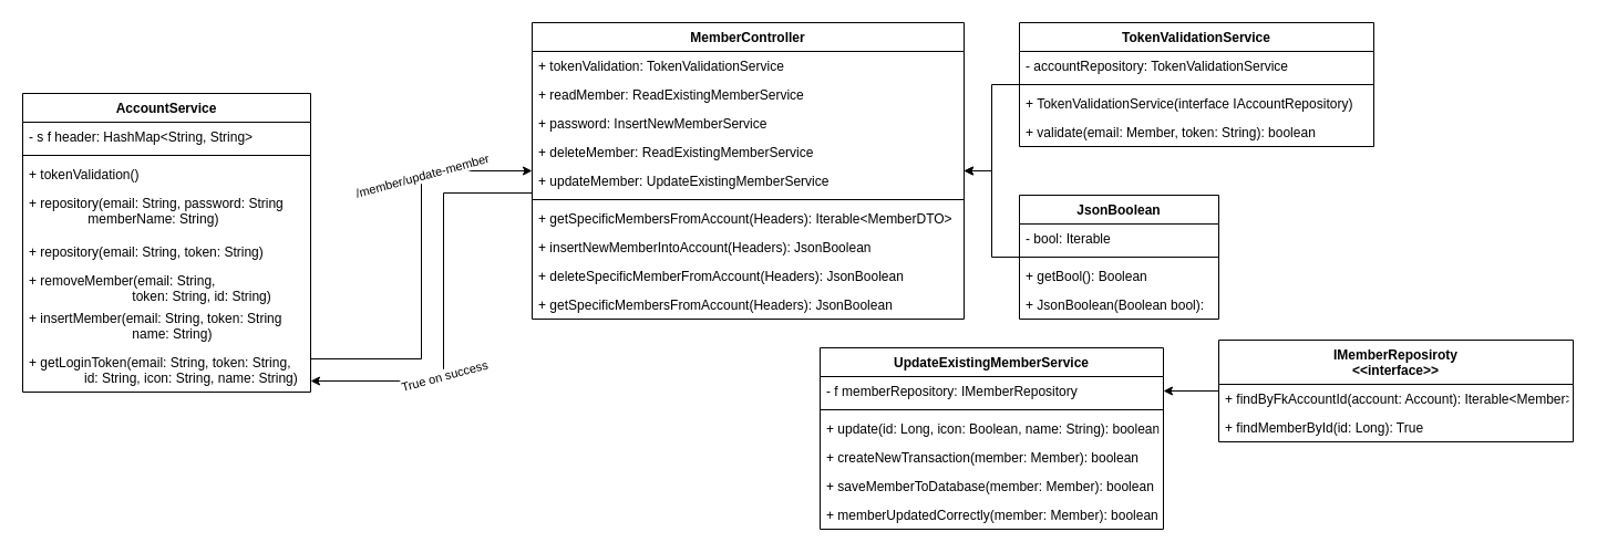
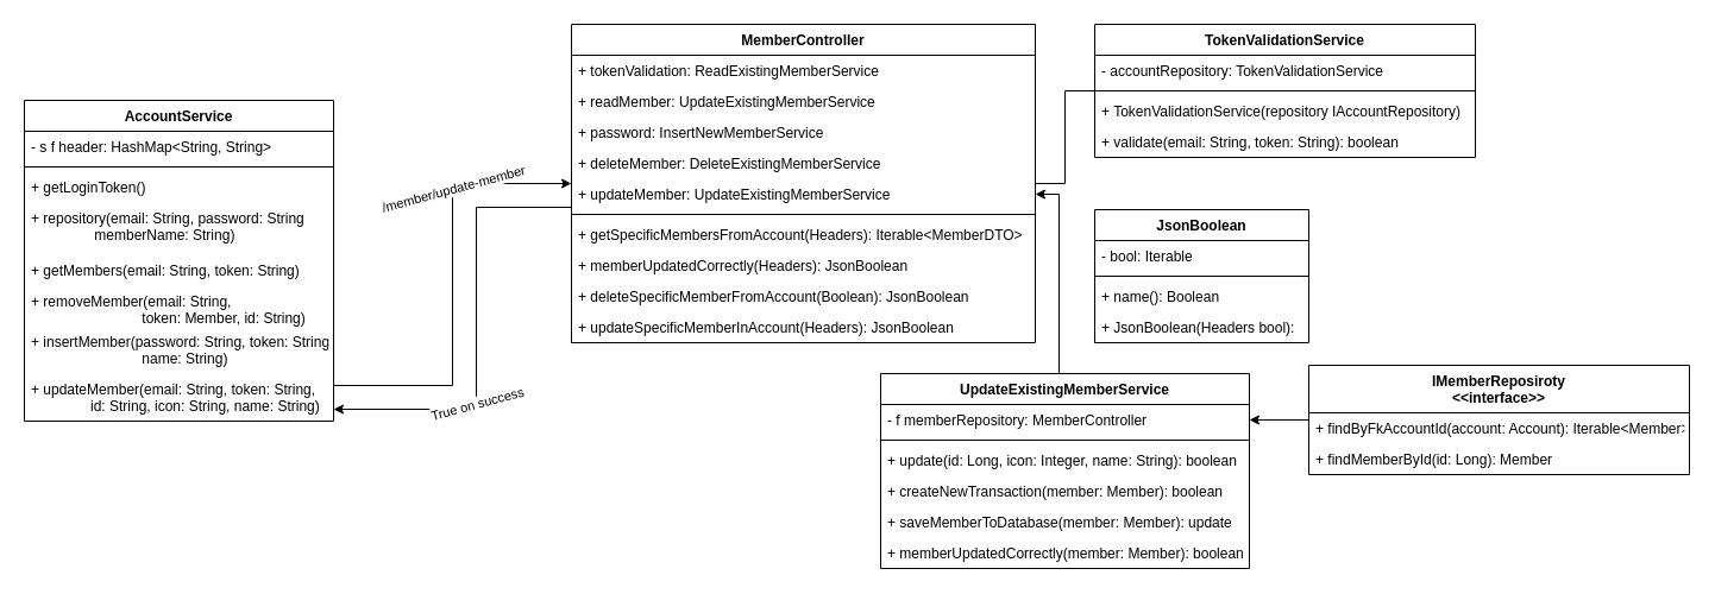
  <mxCell id="0" />
  <mxCell id="1" parent="0" />
  <mxCell id="2" value="AccountService" style="swimlane;fontStyle=1;align=center;verticalAlign=top;childLayout=stackLayout;horizontal=1;startSize=26;horizontalStack=0;resizeParent=1;resizeParentMax=0;resizeLast=0;collapsible=1;marginBottom=0;" vertex="1" parent="1"><mxGeometry x="20" y="84" width="260" height="270" as="geometry" /></mxCell>
  <mxCell id="3" value="- s f header: HashMap&lt;String, String&gt;" style="text;strokeColor=none;fillColor=none;align=left;verticalAlign=top;spacingLeft=4;spacingRight=4;overflow=hidden;rotatable=0;points=[[0,0.5],[1,0.5]];portConstraint=eastwest;" vertex="1" parent="2"><mxGeometry y="26" width="260" height="26" as="geometry" /></mxCell>
  <mxCell id="4" value="" style="line;strokeWidth=1;fillColor=none;align=left;verticalAlign=middle;spacingTop=-1;spacingLeft=3;spacingRight=3;rotatable=0;labelPosition=right;points=[];portConstraint=eastwest;" vertex="1" parent="2"><mxGeometry y="52" width="260" height="8" as="geometry" /></mxCell>
- <mxCell id="5" value="+ tokenValidation()" style="text;strokeColor=none;fillColor=none;align=left;verticalAlign=top;spacingLeft=4;spacingRight=4;overflow=hidden;rotatable=0;points=[[0,0.5],[1,0.5]];portConstraint=eastwest;" vertex="1" parent="2"><mxGeometry y="60" width="260" height="26" as="geometry" /></mxCell>
+ <mxCell id="5" value="+ getLoginToken()" style="text;strokeColor=none;fillColor=none;align=left;verticalAlign=top;spacingLeft=4;spacingRight=4;overflow=hidden;rotatable=0;points=[[0,0.5],[1,0.5]];portConstraint=eastwest;" vertex="1" parent="2"><mxGeometry y="60" width="260" height="26" as="geometry" /></mxCell>
  <mxCell id="6" value="+ repository(email: String, password: String&#10;                memberName: String)" style="text;strokeColor=none;fillColor=none;align=left;verticalAlign=top;spacingLeft=4;spacingRight=4;overflow=hidden;rotatable=0;points=[[0,0.5],[1,0.5]];portConstraint=eastwest;" vertex="1" parent="2"><mxGeometry y="86" width="260" height="44" as="geometry" /></mxCell>
- <mxCell id="7" value="+ repository(email: String, token: String)" style="text;strokeColor=none;fillColor=none;align=left;verticalAlign=top;spacingLeft=4;spacingRight=4;overflow=hidden;rotatable=0;points=[[0,0.5],[1,0.5]];portConstraint=eastwest;" vertex="1" parent="2"><mxGeometry y="130" width="260" height="26" as="geometry" /></mxCell>
- <mxCell id="8" value="+ removeMember(email: String, &#10;                            token: String, id: String)" style="text;strokeColor=none;fillColor=none;align=left;verticalAlign=top;spacingLeft=4;spacingRight=4;overflow=hidden;rotatable=0;points=[[0,0.5],[1,0.5]];portConstraint=eastwest;" vertex="1" parent="2"><mxGeometry y="156" width="260" height="34" as="geometry" /></mxCell>
- <mxCell id="9" value="+ insertMember(email: String, token: String&#10;                            name: String)" style="text;strokeColor=none;fillColor=none;align=left;verticalAlign=top;spacingLeft=4;spacingRight=4;overflow=hidden;rotatable=0;points=[[0,0.5],[1,0.5]];portConstraint=eastwest;" vertex="1" parent="2"><mxGeometry y="190" width="260" height="40" as="geometry" /></mxCell>
- <mxCell id="10" value="+ getLoginToken(email: String, token: String,&#10;               id: String, icon: String, name: String)" style="text;strokeColor=none;fillColor=none;align=left;verticalAlign=top;spacingLeft=4;spacingRight=4;overflow=hidden;rotatable=0;points=[[0,0.5],[1,0.5]];portConstraint=eastwest;" vertex="1" parent="2"><mxGeometry y="230" width="260" height="40" as="geometry" /></mxCell>
+ <mxCell id="7" value="+ getMembers(email: String, token: String)" style="text;strokeColor=none;fillColor=none;align=left;verticalAlign=top;spacingLeft=4;spacingRight=4;overflow=hidden;rotatable=0;points=[[0,0.5],[1,0.5]];portConstraint=eastwest;" vertex="1" parent="2"><mxGeometry y="130" width="260" height="26" as="geometry" /></mxCell>
+ <mxCell id="8" value="+ removeMember(email: String, &#10;                            token: Member, id: String)" style="text;strokeColor=none;fillColor=none;align=left;verticalAlign=top;spacingLeft=4;spacingRight=4;overflow=hidden;rotatable=0;points=[[0,0.5],[1,0.5]];portConstraint=eastwest;" vertex="1" parent="2"><mxGeometry y="156" width="260" height="34" as="geometry" /></mxCell>
+ <mxCell id="9" value="+ insertMember(password: String, token: String&#10;                            name: String)" style="text;strokeColor=none;fillColor=none;align=left;verticalAlign=top;spacingLeft=4;spacingRight=4;overflow=hidden;rotatable=0;points=[[0,0.5],[1,0.5]];portConstraint=eastwest;" vertex="1" parent="2"><mxGeometry y="190" width="260" height="40" as="geometry" /></mxCell>
+ <mxCell id="10" value="+ updateMember(email: String, token: String,&#10;               id: String, icon: String, name: String)" style="text;strokeColor=none;fillColor=none;align=left;verticalAlign=top;spacingLeft=4;spacingRight=4;overflow=hidden;rotatable=0;points=[[0,0.5],[1,0.5]];portConstraint=eastwest;" vertex="1" parent="2"><mxGeometry y="230" width="260" height="40" as="geometry" /></mxCell>
  <mxCell id="11" value="MemberController" style="swimlane;fontStyle=1;align=center;verticalAlign=top;childLayout=stackLayout;horizontal=1;startSize=26;horizontalStack=0;resizeParent=1;resizeParentMax=0;resizeLast=0;collapsible=1;marginBottom=0;" vertex="1" parent="1"><mxGeometry x="480" y="20" width="390" height="268" as="geometry" /></mxCell>
- <mxCell id="12" value="+ tokenValidation: TokenValidationService " style="text;strokeColor=none;fillColor=none;align=left;verticalAlign=top;spacingLeft=4;spacingRight=4;overflow=hidden;rotatable=0;points=[[0,0.5],[1,0.5]];portConstraint=eastwest;" vertex="1" parent="11"><mxGeometry y="26" width="390" height="26" as="geometry" /></mxCell>
- <mxCell id="13" value="+ readMember: ReadExistingMemberService " style="text;strokeColor=none;fillColor=none;align=left;verticalAlign=top;spacingLeft=4;spacingRight=4;overflow=hidden;rotatable=0;points=[[0,0.5],[1,0.5]];portConstraint=eastwest;" vertex="1" parent="11"><mxGeometry y="52" width="390" height="26" as="geometry" /></mxCell>
+ <mxCell id="12" value="+ tokenValidation: ReadExistingMemberService " style="text;strokeColor=none;fillColor=none;align=left;verticalAlign=top;spacingLeft=4;spacingRight=4;overflow=hidden;rotatable=0;points=[[0,0.5],[1,0.5]];portConstraint=eastwest;" vertex="1" parent="11"><mxGeometry y="26" width="390" height="26" as="geometry" /></mxCell>
+ <mxCell id="13" value="+ readMember: UpdateExistingMemberService " style="text;strokeColor=none;fillColor=none;align=left;verticalAlign=top;spacingLeft=4;spacingRight=4;overflow=hidden;rotatable=0;points=[[0,0.5],[1,0.5]];portConstraint=eastwest;" vertex="1" parent="11"><mxGeometry y="52" width="390" height="26" as="geometry" /></mxCell>
  <mxCell id="14" value="+ password: InsertNewMemberService " style="text;strokeColor=none;fillColor=none;align=left;verticalAlign=top;spacingLeft=4;spacingRight=4;overflow=hidden;rotatable=0;points=[[0,0.5],[1,0.5]];portConstraint=eastwest;" vertex="1" parent="11"><mxGeometry y="78" width="390" height="26" as="geometry" /></mxCell>
- <mxCell id="15" value="+ deleteMember: ReadExistingMemberService " style="text;strokeColor=none;fillColor=none;align=left;verticalAlign=top;spacingLeft=4;spacingRight=4;overflow=hidden;rotatable=0;points=[[0,0.5],[1,0.5]];portConstraint=eastwest;" vertex="1" parent="11"><mxGeometry y="104" width="390" height="26" as="geometry" /></mxCell>
+ <mxCell id="15" value="+ deleteMember: DeleteExistingMemberService " style="text;strokeColor=none;fillColor=none;align=left;verticalAlign=top;spacingLeft=4;spacingRight=4;overflow=hidden;rotatable=0;points=[[0,0.5],[1,0.5]];portConstraint=eastwest;" vertex="1" parent="11"><mxGeometry y="104" width="390" height="26" as="geometry" /></mxCell>
  <mxCell id="16" value="+ updateMember: UpdateExistingMemberService " style="text;strokeColor=none;fillColor=none;align=left;verticalAlign=top;spacingLeft=4;spacingRight=4;overflow=hidden;rotatable=0;points=[[0,0.5],[1,0.5]];portConstraint=eastwest;" vertex="1" parent="11"><mxGeometry y="130" width="390" height="26" as="geometry" /></mxCell>
  <mxCell id="17" value="" style="line;strokeWidth=1;fillColor=none;align=left;verticalAlign=middle;spacingTop=-1;spacingLeft=3;spacingRight=3;rotatable=0;labelPosition=right;points=[];portConstraint=eastwest;" vertex="1" parent="11"><mxGeometry y="156" width="390" height="8" as="geometry" /></mxCell>
  <mxCell id="18" value="+ getSpecificMembersFromAccount(Headers): Iterable&lt;MemberDTO&gt;" style="text;strokeColor=none;fillColor=none;align=left;verticalAlign=top;spacingLeft=4;spacingRight=4;overflow=hidden;rotatable=0;points=[[0,0.5],[1,0.5]];portConstraint=eastwest;" vertex="1" parent="11"><mxGeometry y="164" width="390" height="26" as="geometry" /></mxCell>
- <mxCell id="19" value="+ insertNewMemberIntoAccount(Headers): JsonBoolean" style="text;strokeColor=none;fillColor=none;align=left;verticalAlign=top;spacingLeft=4;spacingRight=4;overflow=hidden;rotatable=0;points=[[0,0.5],[1,0.5]];portConstraint=eastwest;" vertex="1" parent="11"><mxGeometry y="190" width="390" height="26" as="geometry" /></mxCell>
- <mxCell id="20" value="+ deleteSpecificMemberFromAccount(Headers): JsonBoolean" style="text;strokeColor=none;fillColor=none;align=left;verticalAlign=top;spacingLeft=4;spacingRight=4;overflow=hidden;rotatable=0;points=[[0,0.5],[1,0.5]];portConstraint=eastwest;" vertex="1" parent="11"><mxGeometry y="216" width="390" height="26" as="geometry" /></mxCell>
- <mxCell id="21" value="+ getSpecificMembersFromAccount(Headers): JsonBoolean" style="text;strokeColor=none;fillColor=none;align=left;verticalAlign=top;spacingLeft=4;spacingRight=4;overflow=hidden;rotatable=0;points=[[0,0.5],[1,0.5]];portConstraint=eastwest;" vertex="1" parent="11"><mxGeometry y="242" width="390" height="26" as="geometry" /></mxCell>
+ <mxCell id="19" value="+ memberUpdatedCorrectly(Headers): JsonBoolean" style="text;strokeColor=none;fillColor=none;align=left;verticalAlign=top;spacingLeft=4;spacingRight=4;overflow=hidden;rotatable=0;points=[[0,0.5],[1,0.5]];portConstraint=eastwest;" vertex="1" parent="11"><mxGeometry y="190" width="390" height="26" as="geometry" /></mxCell>
+ <mxCell id="20" value="+ deleteSpecificMemberFromAccount(Boolean): JsonBoolean" style="text;strokeColor=none;fillColor=none;align=left;verticalAlign=top;spacingLeft=4;spacingRight=4;overflow=hidden;rotatable=0;points=[[0,0.5],[1,0.5]];portConstraint=eastwest;" vertex="1" parent="11"><mxGeometry y="216" width="390" height="26" as="geometry" /></mxCell>
+ <mxCell id="21" value="+ updateSpecificMemberInAccount(Headers): JsonBoolean" style="text;strokeColor=none;fillColor=none;align=left;verticalAlign=top;spacingLeft=4;spacingRight=4;overflow=hidden;rotatable=0;points=[[0,0.5],[1,0.5]];portConstraint=eastwest;" vertex="1" parent="11"><mxGeometry y="242" width="390" height="26" as="geometry" /></mxCell>
  <mxCell id="22" style="edgeStyle=orthogonalEdgeStyle;rounded=0;orthogonalLoop=1;jettySize=auto;html=1;" edge="1" parent="1" source="10" target="16"><mxGeometry relative="1" as="geometry"><Array as="points"><mxPoint x="380" y="324" /><mxPoint x="380" y="154" /></Array></mxGeometry></mxCell>
  <mxCell id="23" value="/member/update-member" style="edgeLabel;html=1;align=center;verticalAlign=middle;resizable=0;points=[];rotation=-15;" vertex="1" connectable="0" parent="22"><mxGeometry x="-0.184" y="-2" relative="1" as="geometry"><mxPoint x="-2" y="-114" as="offset" /></mxGeometry></mxCell>
- <mxCell id="24" style="edgeStyle=orthogonalEdgeStyle;rounded=0;orthogonalLoop=1;jettySize=auto;html=1;" edge="1" parent="1" source="25" target="11"><mxGeometry relative="1" as="geometry" /></mxCell>
  <mxCell id="25" value="JsonBoolean" style="swimlane;fontStyle=1;align=center;verticalAlign=top;childLayout=stackLayout;horizontal=1;startSize=26;horizontalStack=0;resizeParent=1;resizeParentMax=0;resizeLast=0;collapsible=1;marginBottom=0;" vertex="1" parent="1"><mxGeometry x="920" y="176" width="180" height="112" as="geometry" /></mxCell>
  <mxCell id="26" value="- bool: Iterable" style="text;strokeColor=none;fillColor=none;align=left;verticalAlign=top;spacingLeft=4;spacingRight=4;overflow=hidden;rotatable=0;points=[[0,0.5],[1,0.5]];portConstraint=eastwest;" vertex="1" parent="25"><mxGeometry y="26" width="180" height="26" as="geometry" /></mxCell>
  <mxCell id="27" value="" style="line;strokeWidth=1;fillColor=none;align=left;verticalAlign=middle;spacingTop=-1;spacingLeft=3;spacingRight=3;rotatable=0;labelPosition=right;points=[];portConstraint=eastwest;" vertex="1" parent="25"><mxGeometry y="52" width="180" height="8" as="geometry" /></mxCell>
- <mxCell id="28" value="+ getBool(): Boolean" style="text;strokeColor=none;fillColor=none;align=left;verticalAlign=top;spacingLeft=4;spacingRight=4;overflow=hidden;rotatable=0;points=[[0,0.5],[1,0.5]];portConstraint=eastwest;" vertex="1" parent="25"><mxGeometry y="60" width="180" height="26" as="geometry" /></mxCell>
- <mxCell id="29" value="+ JsonBoolean(Boolean bool):" style="text;strokeColor=none;fillColor=none;align=left;verticalAlign=top;spacingLeft=4;spacingRight=4;overflow=hidden;rotatable=0;points=[[0,0.5],[1,0.5]];portConstraint=eastwest;" vertex="1" parent="25"><mxGeometry y="86" width="180" height="26" as="geometry" /></mxCell>
+ <mxCell id="28" value="+ name(): Boolean" style="text;strokeColor=none;fillColor=none;align=left;verticalAlign=top;spacingLeft=4;spacingRight=4;overflow=hidden;rotatable=0;points=[[0,0.5],[1,0.5]];portConstraint=eastwest;" vertex="1" parent="25"><mxGeometry y="60" width="180" height="26" as="geometry" /></mxCell>
+ <mxCell id="29" value="+ JsonBoolean(Headers bool):" style="text;strokeColor=none;fillColor=none;align=left;verticalAlign=top;spacingLeft=4;spacingRight=4;overflow=hidden;rotatable=0;points=[[0,0.5],[1,0.5]];portConstraint=eastwest;" vertex="1" parent="25"><mxGeometry y="86" width="180" height="26" as="geometry" /></mxCell>
+ <mxCell id="30" style="edgeStyle=orthogonalEdgeStyle;rounded=0;orthogonalLoop=1;jettySize=auto;html=1;" edge="1" parent="1" source="31" target="16"><mxGeometry relative="1" as="geometry"><Array as="points"><mxPoint x="890" y="163" /></Array></mxGeometry></mxCell>
  <mxCell id="31" value="UpdateExistingMemberService" style="swimlane;fontStyle=1;align=center;verticalAlign=top;childLayout=stackLayout;horizontal=1;startSize=26;horizontalStack=0;resizeParent=1;resizeParentMax=0;resizeLast=0;collapsible=1;marginBottom=0;" vertex="1" parent="1"><mxGeometry x="740" y="314" width="310" height="164" as="geometry" /></mxCell>
- <mxCell id="32" value="- f memberRepository: IMemberRepository" style="text;strokeColor=none;fillColor=none;align=left;verticalAlign=top;spacingLeft=4;spacingRight=4;overflow=hidden;rotatable=0;points=[[0,0.5],[1,0.5]];portConstraint=eastwest;" vertex="1" parent="31"><mxGeometry y="26" width="310" height="26" as="geometry" /></mxCell>
+ <mxCell id="32" value="- f memberRepository: MemberController" style="text;strokeColor=none;fillColor=none;align=left;verticalAlign=top;spacingLeft=4;spacingRight=4;overflow=hidden;rotatable=0;points=[[0,0.5],[1,0.5]];portConstraint=eastwest;" vertex="1" parent="31"><mxGeometry y="26" width="310" height="26" as="geometry" /></mxCell>
  <mxCell id="33" value="" style="line;strokeWidth=1;fillColor=none;align=left;verticalAlign=middle;spacingTop=-1;spacingLeft=3;spacingRight=3;rotatable=0;labelPosition=right;points=[];portConstraint=eastwest;" vertex="1" parent="31"><mxGeometry y="52" width="310" height="8" as="geometry" /></mxCell>
- <mxCell id="34" value="+ update(id: Long, icon: Boolean, name: String): boolean" style="text;strokeColor=none;fillColor=none;align=left;verticalAlign=top;spacingLeft=4;spacingRight=4;overflow=hidden;rotatable=0;points=[[0,0.5],[1,0.5]];portConstraint=eastwest;" vertex="1" parent="31"><mxGeometry y="60" width="310" height="26" as="geometry" /></mxCell>
+ <mxCell id="34" value="+ update(id: Long, icon: Integer, name: String): boolean" style="text;strokeColor=none;fillColor=none;align=left;verticalAlign=top;spacingLeft=4;spacingRight=4;overflow=hidden;rotatable=0;points=[[0,0.5],[1,0.5]];portConstraint=eastwest;" vertex="1" parent="31"><mxGeometry y="60" width="310" height="26" as="geometry" /></mxCell>
  <mxCell id="35" value="+ createNewTransaction(member: Member): boolean" style="text;strokeColor=none;fillColor=none;align=left;verticalAlign=top;spacingLeft=4;spacingRight=4;overflow=hidden;rotatable=0;points=[[0,0.5],[1,0.5]];portConstraint=eastwest;" vertex="1" parent="31"><mxGeometry y="86" width="310" height="26" as="geometry" /></mxCell>
- <mxCell id="36" value="+ saveMemberToDatabase(member: Member): boolean" style="text;strokeColor=none;fillColor=none;align=left;verticalAlign=top;spacingLeft=4;spacingRight=4;overflow=hidden;rotatable=0;points=[[0,0.5],[1,0.5]];portConstraint=eastwest;" vertex="1" parent="31"><mxGeometry y="112" width="310" height="26" as="geometry" /></mxCell>
+ <mxCell id="36" value="+ saveMemberToDatabase(member: Member): update" style="text;strokeColor=none;fillColor=none;align=left;verticalAlign=top;spacingLeft=4;spacingRight=4;overflow=hidden;rotatable=0;points=[[0,0.5],[1,0.5]];portConstraint=eastwest;" vertex="1" parent="31"><mxGeometry y="112" width="310" height="26" as="geometry" /></mxCell>
  <mxCell id="37" value="+ memberUpdatedCorrectly(member: Member): boolean" style="text;strokeColor=none;fillColor=none;align=left;verticalAlign=top;spacingLeft=4;spacingRight=4;overflow=hidden;rotatable=0;points=[[0,0.5],[1,0.5]];portConstraint=eastwest;" vertex="1" parent="31"><mxGeometry y="138" width="310" height="26" as="geometry" /></mxCell>
- <mxCell id="38" style="edgeStyle=orthogonalEdgeStyle;rounded=0;orthogonalLoop=1;jettySize=auto;html=1;" edge="1" parent="1" source="39" target="11"><mxGeometry relative="1" as="geometry" /></mxCell>
+ <mxCell id="38" style="edgeStyle=orthogonalEdgeStyle;rounded=0;orthogonalLoop=1;jettySize=auto;html=1;endArrow=none;" edge="1" parent="1" source="39" target="11"><mxGeometry relative="1" as="geometry" /></mxCell>
  <mxCell id="39" value="TokenValidationService" style="swimlane;fontStyle=1;align=center;verticalAlign=top;childLayout=stackLayout;horizontal=1;startSize=26;horizontalStack=0;resizeParent=1;resizeParentMax=0;resizeLast=0;collapsible=1;marginBottom=0;" vertex="1" parent="1"><mxGeometry x="920" y="20" width="320" height="112" as="geometry" /></mxCell>
  <mxCell id="40" value="- accountRepository: TokenValidationService" style="text;strokeColor=none;fillColor=none;align=left;verticalAlign=top;spacingLeft=4;spacingRight=4;overflow=hidden;rotatable=0;points=[[0,0.5],[1,0.5]];portConstraint=eastwest;" vertex="1" parent="39"><mxGeometry y="26" width="320" height="26" as="geometry" /></mxCell>
  <mxCell id="41" value="" style="line;strokeWidth=1;fillColor=none;align=left;verticalAlign=middle;spacingTop=-1;spacingLeft=3;spacingRight=3;rotatable=0;labelPosition=right;points=[];portConstraint=eastwest;" vertex="1" parent="39"><mxGeometry y="52" width="320" height="8" as="geometry" /></mxCell>
- <mxCell id="42" value="+ TokenValidationService(interface IAccountRepository)" style="text;strokeColor=none;fillColor=none;align=left;verticalAlign=top;spacingLeft=4;spacingRight=4;overflow=hidden;rotatable=0;points=[[0,0.5],[1,0.5]];portConstraint=eastwest;" vertex="1" parent="39"><mxGeometry y="60" width="320" height="26" as="geometry" /></mxCell>
- <mxCell id="43" value="+ validate(email: Member, token: String): boolean" style="text;strokeColor=none;fillColor=none;align=left;verticalAlign=top;spacingLeft=4;spacingRight=4;overflow=hidden;rotatable=0;points=[[0,0.5],[1,0.5]];portConstraint=eastwest;" vertex="1" parent="39"><mxGeometry y="86" width="320" height="26" as="geometry" /></mxCell>
+ <mxCell id="42" value="+ TokenValidationService(repository IAccountRepository)" style="text;strokeColor=none;fillColor=none;align=left;verticalAlign=top;spacingLeft=4;spacingRight=4;overflow=hidden;rotatable=0;points=[[0,0.5],[1,0.5]];portConstraint=eastwest;" vertex="1" parent="39"><mxGeometry y="60" width="320" height="26" as="geometry" /></mxCell>
+ <mxCell id="43" value="+ validate(email: String, token: String): boolean" style="text;strokeColor=none;fillColor=none;align=left;verticalAlign=top;spacingLeft=4;spacingRight=4;overflow=hidden;rotatable=0;points=[[0,0.5],[1,0.5]];portConstraint=eastwest;" vertex="1" parent="39"><mxGeometry y="86" width="320" height="26" as="geometry" /></mxCell>
  <mxCell id="44" style="edgeStyle=orthogonalEdgeStyle;rounded=0;orthogonalLoop=1;jettySize=auto;html=1;" edge="1" parent="1" source="45" target="32"><mxGeometry relative="1" as="geometry" /></mxCell>
  <mxCell id="45" value="IMemberReposiroty&#10;&lt;&lt;interface&gt;&gt;" style="swimlane;fontStyle=1;align=center;verticalAlign=top;childLayout=stackLayout;horizontal=1;startSize=40;horizontalStack=0;resizeParent=1;resizeParentMax=0;resizeLast=0;collapsible=1;marginBottom=0;" vertex="1" parent="1"><mxGeometry x="1100" y="307" width="320" height="92" as="geometry" /></mxCell>
  <mxCell id="46" value="+ findByFkAccountId(account: Account): Iterable&lt;Member&gt;" style="text;strokeColor=none;fillColor=none;align=left;verticalAlign=top;spacingLeft=4;spacingRight=4;overflow=hidden;rotatable=0;points=[[0,0.5],[1,0.5]];portConstraint=eastwest;" vertex="1" parent="45"><mxGeometry y="40" width="320" height="26" as="geometry" /></mxCell>
- <mxCell id="47" value="+ findMemberById(id: Long): True" style="text;strokeColor=none;fillColor=none;align=left;verticalAlign=top;spacingLeft=4;spacingRight=4;overflow=hidden;rotatable=0;points=[[0,0.5],[1,0.5]];portConstraint=eastwest;" vertex="1" parent="45"><mxGeometry y="66" width="320" height="26" as="geometry" /></mxCell>
+ <mxCell id="47" value="+ findMemberById(id: Long): Member" style="text;strokeColor=none;fillColor=none;align=left;verticalAlign=top;spacingLeft=4;spacingRight=4;overflow=hidden;rotatable=0;points=[[0,0.5],[1,0.5]];portConstraint=eastwest;" vertex="1" parent="45"><mxGeometry y="66" width="320" height="26" as="geometry" /></mxCell>
  <mxCell id="48" style="edgeStyle=orthogonalEdgeStyle;rounded=0;orthogonalLoop=1;jettySize=auto;html=1;" edge="1" parent="1" source="16" target="10"><mxGeometry relative="1" as="geometry"><Array as="points"><mxPoint x="400" y="174" /><mxPoint x="400" y="344" /></Array></mxGeometry></mxCell>
  <mxCell id="49" value="True on success" style="edgeLabel;html=1;align=center;verticalAlign=middle;resizable=0;points=[];rotation=-15;" vertex="1" connectable="0" parent="48"><mxGeometry x="0.421" y="-1" relative="1" as="geometry"><mxPoint x="13" y="-3" as="offset" /></mxGeometry></mxCell>
